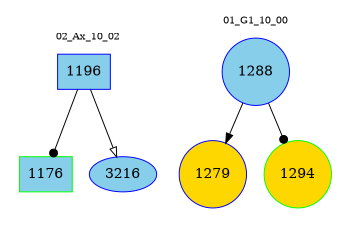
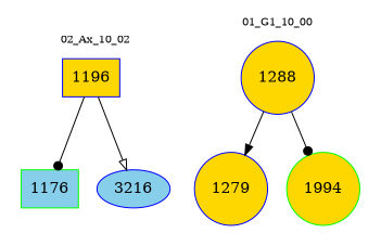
  digraph {
    node [color=blue fillcolor=gold shape=circle style=filled]
    edge [arrowhead=dot color=black]
-   n1 [fillcolor=skyblue label=1196 shape=box]
+   n1 [label=1196 shape=box]
    n2 [color=green fillcolor=skyblue label=1176 shape=box]
    n3 [fillcolor=skyblue label=3216 shape=ellipse]
-   n4 [fillcolor=skyblue label=1288]
+   n4 [label=1288]
    n5 [label=1279]
-   n6 [color=green label=1294]
+   n6 [color=green label=1994]
    subgraph cluster_1 {
      color=white
      fontsize=10
      label="02_Ax_10_02"
      n1
      n2
      n3
    }
    subgraph cluster_2 {
      color=white
      fontsize=10
      label="01_G1_10_00"
      n4
      n5
      n6
    }
    n1 -> n2
    n1 -> n3 [arrowhead=onormal]
    n4 -> n5 [arrowhead=normal]
    n4 -> n6
  }
